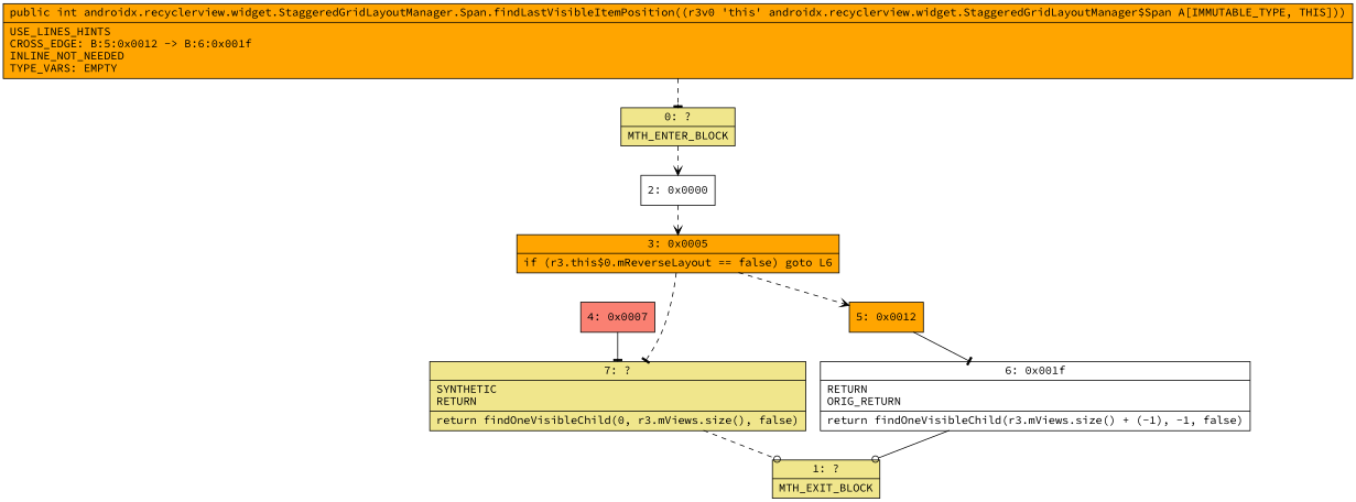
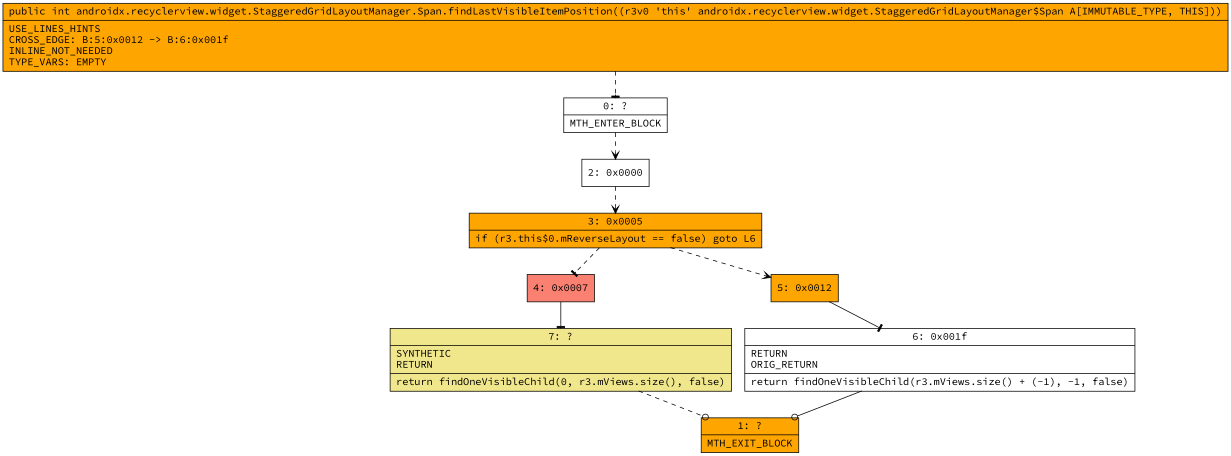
  digraph {
    fontname="Source Code Pro"
    node [fillcolor=white fontname="Source Code Pro" shape=record style=filled]
    edge [arrowhead=tee fontname="Source Code Pro" style=dashed]
-   n1 [fillcolor=khaki label="{0\:\ ?|MTH_ENTER_BLOCK\l}"]
+   n1 [label="{0\:\ ?|MTH_ENTER_BLOCK\l}"]
    n2 [label="{2\:\ 0x0000}"]
    n3 [fillcolor=orange label="{3\:\ 0x0005|if (r3.this$0.mReverseLayout == false) goto L6\l}"]
    n4 [fillcolor=salmon label="{4\:\ 0x0007}"]
    n5 [fillcolor=orange label="{5\:\ 0x0012}"]
    n6 [fillcolor=khaki label="{7\:\ ?|SYNTHETIC\lRETURN\l|return findOneVisibleChild(0, r3.mViews.size(), false)\l}"]
    n7 [label="{6\:\ 0x001f|RETURN\lORIG_RETURN\l|return findOneVisibleChild(r3.mViews.size() + (\-1), \-1, false)\l}"]
-   n8 [fillcolor=khaki label="{1\:\ ?|MTH_EXIT_BLOCK\l}"]
+   n8 [fillcolor=orange label="{1\:\ ?|MTH_EXIT_BLOCK\l}"]
    n9 [fillcolor=orange label="{public int androidx.recyclerview.widget.StaggeredGridLayoutManager.Span.findLastVisibleItemPosition((r3v0 'this' androidx.recyclerview.widget.StaggeredGridLayoutManager$Span A[IMMUTABLE_TYPE, THIS]))  | USE_LINES_HINTS\lCROSS_EDGE: B:5:0x0012 \-\> B:6:0x001f\lINLINE_NOT_NEEDED\lTYPE_VARS: EMPTY\l}"]
    n1 -> n2 [arrowhead=vee]
    n2 -> n3 [arrowhead=vee]
-   n3 -> n6
+   n3 -> n4
    n3 -> n5 [arrowhead=vee]
    n4 -> n6 [style=solid]
    n5 -> n7 [style=solid]
    n6 -> n8 [arrowhead=odot]
    n7 -> n8 [arrowhead=odot style=solid]
    n9 -> n1
  }
